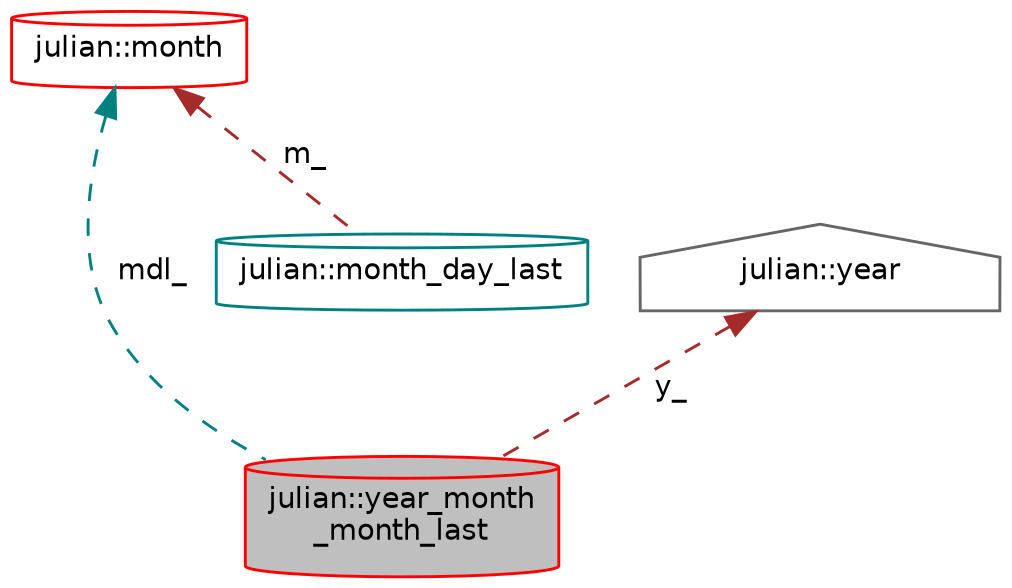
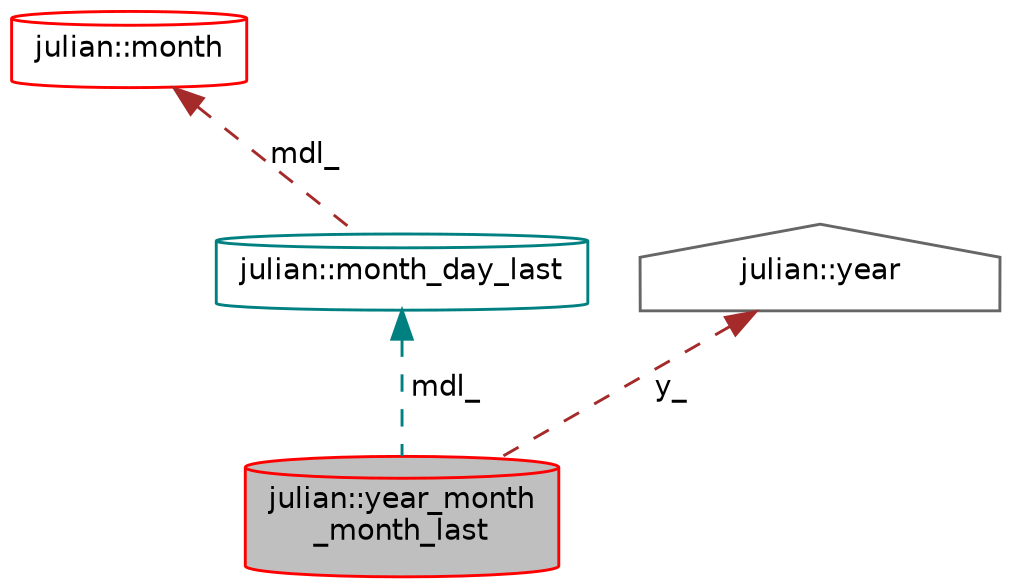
  digraph {
    node [color=red fillcolor=white fontname=Helvetica fontsize=10 shape=cylinder style=filled]
    edge [color=brown dir=back fontname=Helvetica fontsize=10 labelfontname=Helvetica labelfontsize=10 style=dashed]
    n1 [fillcolor=grey75 fontcolor=black height=0.2 label="julian::year_month\l_month_last" width=0.4]
    n2 [color=teal height=0.2 label="julian::month_day_last" width=0.4]
    n3 [height=0.2 label="julian::month" width=0.4]
    n4 [color=gray40 height=0.2 label="julian::year" shape=house width=0.4]
-   n3 -> n1 [color=teal label=" mdl_"]
-   n3 -> n2 [label=" m_"]
+   n2 -> n1 [color=teal label=" mdl_"]
+   n3 -> n2 [label=" mdl_"]
    n4 -> n1 [label=" y_"]
  }
